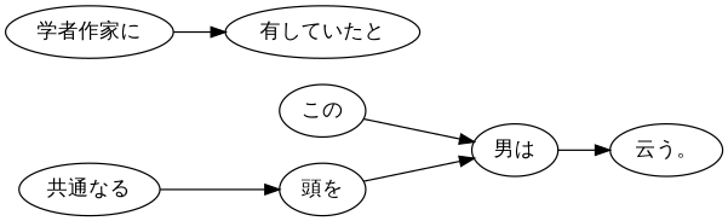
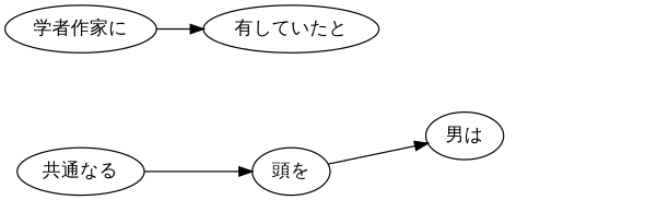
  digraph {
    rankdir=LR
-   n1 [label="この"]
    n2 [label="男は"]
-   n3 [label="云う。"]
    n4 [label="学者作家に"]
    n5 [label="有していたと"]
    n6 [label="共通なる"]
    n7 [label="頭を"]
-   n1 -> n2
-   n2 -> n3
    n4 -> n5
    n6 -> n7
    n7 -> n2
  }
